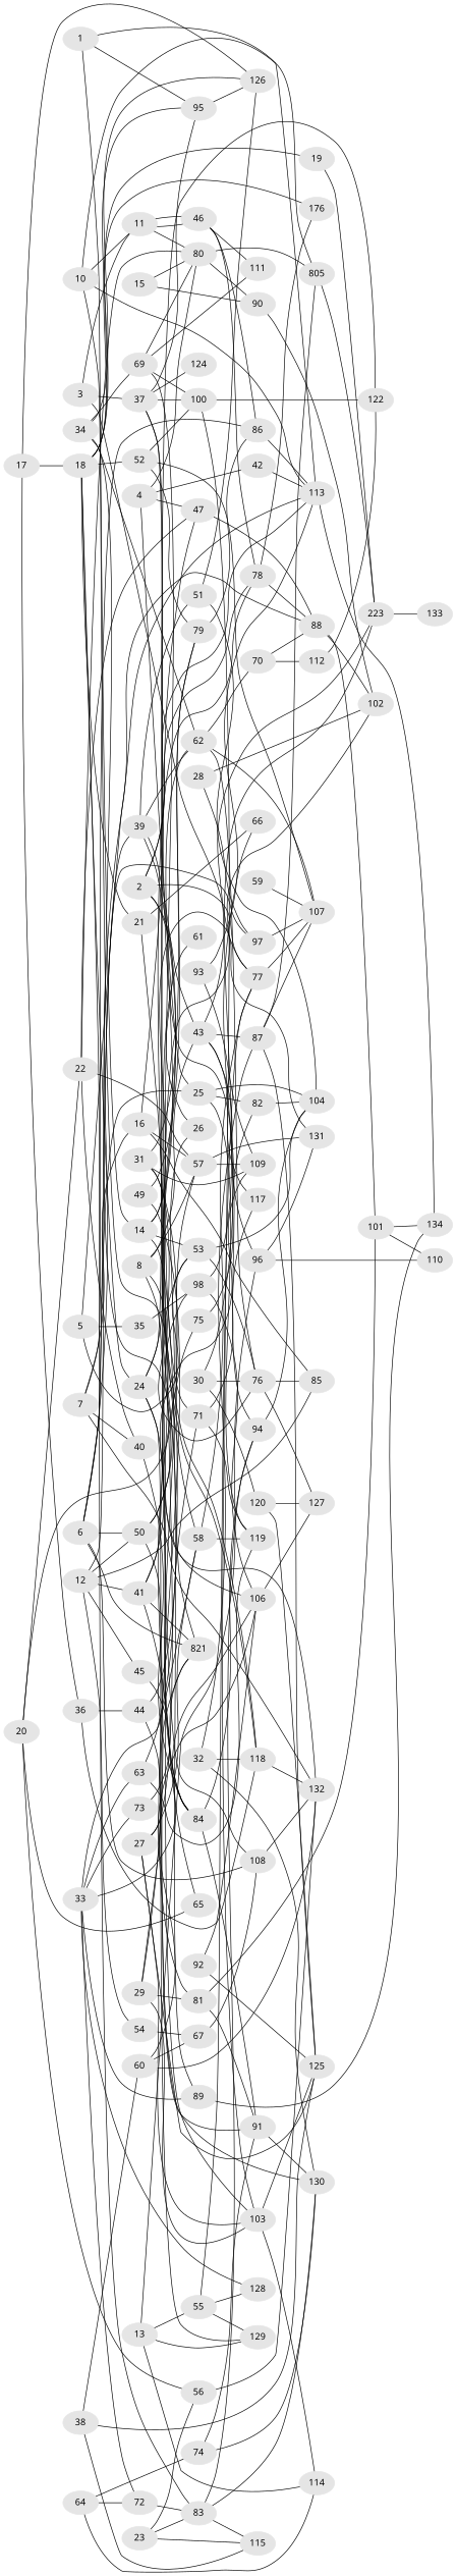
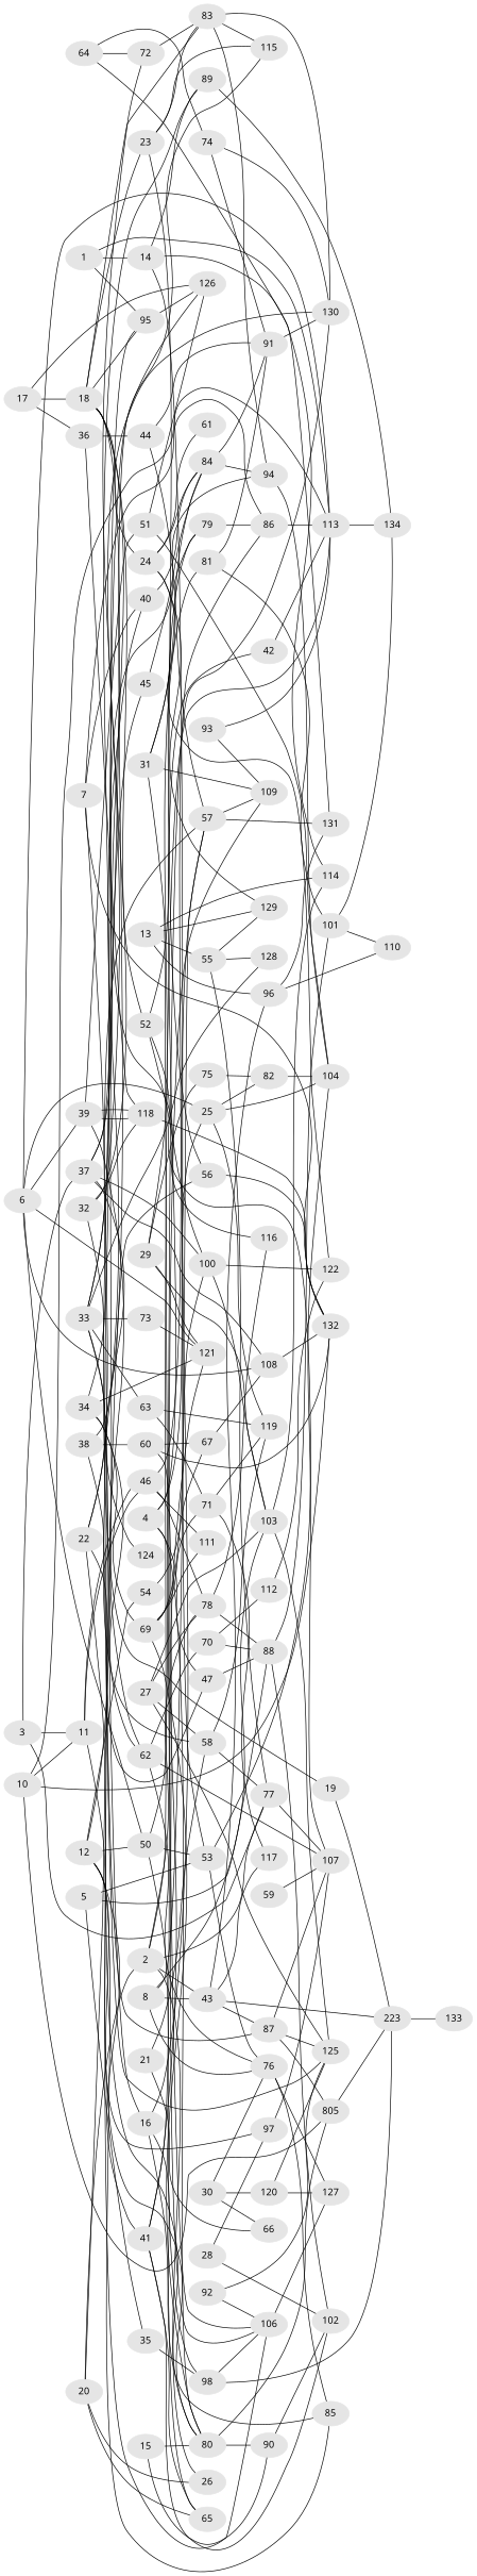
  graph {
    fontname="Noto Sans"
    rankdir=LR
    node [color=gray90 fontname="Noto Sans" style=filled]
    edge [fontname="Noto Sans"]
    1
    14
    95
    113
    53
    62
    89
    131
    126
    134
    2
    26
    43
    77
    78
    96
    n17 [label=223]
    87
    117
    107
    88
-   116 [label=176]
+   116
    3
    11
    37
    80
    46
    108
    94
    100
    124
    4
    25
    42
    47
    82
    104
    119
    n39 [label=805]
    90
    5
    35
    98
    76
    102
    101
    6
    39
    50
-   121 [label=821]
+   121
    118
    51
    130
    106
    132
    7
    16
    40
    86
    57
    85
    84
    8
    103
    109
    127
    114
    125
    22
    59
    63
    71
    10
    111
    12
    41
    45
    54
    97
    65
    67
    13
    55
    129
    128
    110
    70
    15
    17
    18
    36
    19
    23
    24
    52
    83
    44
    56
    115
    61
    122
    79
    133
    20
    21
    58
    66
    91
    27
    28
    29
    75
    81
    30
    120
    31
    32
    33
    72
    73
    34
    69
    38
    60
-   49
    112
    64
    74
    92
    93
    1 -- 14
    1 -- 95
    1 -- 113
    14 -- 53
-   14 -- 62
    14 -- 89
    14 -- 131
    95 -- 126
    113 -- 134
    53 -- 104
    53 -- 76
    62 -- 107
    62 -- 76
    62 -- 70
    89 -- 134
    2 -- 113
    2 -- 26
    2 -- 43
    2 -- 77
    2 -- 78
    43 -- 96
    43 -- n17
    43 -- 87
    43 -- 117
    77 -- 107
    78 -- 88
    78 -- 116
    96 -- 131
    96 -- 110
    n17 -- 133
    87 -- 107
    87 -- n39
    87 -- 125
    88 -- 102
    88 -- 101
    3 -- 77
    3 -- 11
    3 -- 37
    11 -- 80
    11 -- 46
    11 -- 46
    37 -- 95
    37 -- 108
    37 -- 94
    37 -- 100
    37 -- 124
    80 -- n39
    80 -- 90
    46 -- 78
    46 -- 86
    46 -- 111
    108 -- 132
    94 -- 104
    100 -- 103
    100 -- 122
    4 -- 80
    4 -- 25
    4 -- 42
    4 -- 47
    25 -- 82
    25 -- 104
    25 -- 119
    42 -- 113
    47 -- 88
    82 -- 104
    n39 -- n17
    90 -- 102
    5 -- 53
    5 -- 88
    5 -- 35
    35 -- 98
    98 -- n17
    98 -- 106
    76 -- 85
    76 -- 127
    101 -- 134
    101 -- 110
    6 -- 113
    6 -- 108
    6 -- 25
    6 -- 39
    6 -- 50
    6 -- 121
    39 -- 62
    39 -- 118
    39 -- 118
    39 -- 51
    50 -- 53
    50 -- 98
    50 -- 130
    118 -- 132
    51 -- 126
    51 -- 104
    106 -- 127
    7 -- 132
    7 -- 16
    7 -- 40
    7 -- 86
-   16 -- 47
+   16 -- 65
    16 -- 57
    16 -- 85
    40 -- 84
    86 -- 113
    57 -- 131
    57 -- 109
    84 -- 94
    84 -- 91
    8 -- 43
    8 -- 76
    8 -- 57
    8 -- 103
    103 -- 114
    103 -- 125
    22 -- 80
    22 -- 47
    22 -- 40
    22 -- 57
    59 -- 107
    63 -- 119
    63 -- 71
    71 -- 117
    71 -- 119
    10 -- 113
    10 -- 11
    10 -- n39
    10 -- 132
    12 -- 50
    12 -- 85
    12 -- 41
    12 -- 45
    12 -- 54
    12 -- 97
    41 -- 102
    41 -- 121
    41 -- 109
    41 -- 65
    45 -- 84
    54 -- 67
    97 -- 107
    67 -- 108
    13 -- 96
    13 -- 114
    13 -- 55
    13 -- 129
    55 -- 77
    55 -- 129
    55 -- 128
    70 -- 88
    70 -- 112
    15 -- 80
    15 -- 90
    17 -- 126
    17 -- 18
    17 -- 36
    18 -- 95
    18 -- 116
    18 -- 19
-   18 -- 21
+   18 -- 23
    18 -- 24
    18 -- 52
    18 -- 83
    36 -- 118
    36 -- 44
    19 -- n17
    23 -- 83
    23 -- 56
    23 -- 115
    24 -- 84
    24 -- 129
    24 -- 61
    24 -- 122
    52 -- 107
    52 -- 100
    52 -- 79
    83 -- 94
    83 -- 130
    83 -- 115
    44 -- 57
    44 -- 91
    56 -- 132
    79 -- 86
    20 -- 26
-   20 -- 22
+   20 -- 2
    20 -- 65
    20 -- 56
    21 -- 58
    21 -- 66
    58 -- 77
    58 -- 119
    91 -- 130
    27 -- 78
    27 -- 103
    27 -- 125
    27 -- 58
    28 -- 102
    28 -- 97
    29 -- 121
    29 -- 103
    29 -- 75
    29 -- 81
    75 -- 82
    81 -- 101
    81 -- 91
    30 -- 76
    30 -- 66
    30 -- 120
    120 -- 127
    120 -- 125
    31 -- 106
    31 -- 84
    31 -- 109
    31 -- 79
    32 -- 87
    32 -- 118
    32 -- 130
    33 -- 89
    33 -- 106
    33 -- 63
    33 -- 128
    33 -- 58
    33 -- 72
    33 -- 73
    72 -- 83
    73 -- 121
    34 -- 62
    34 -- 126
    34 -- 121
    34 -- 69
    69 -- 80
    69 -- 100
    69 -- 71
    69 -- 111
    38 -- 125
    38 -- 115
    38 -- 60
    60 -- 106
    60 -- 132
    60 -- 67
-   49 -- 79
-   49 -- 81
    112 -- 122
    64 -- 114
    64 -- 72
    64 -- 74
    74 -- 130
    74 -- 91
    92 -- 106
    92 -- 125
    93 -- 113
    93 -- 109
  }
